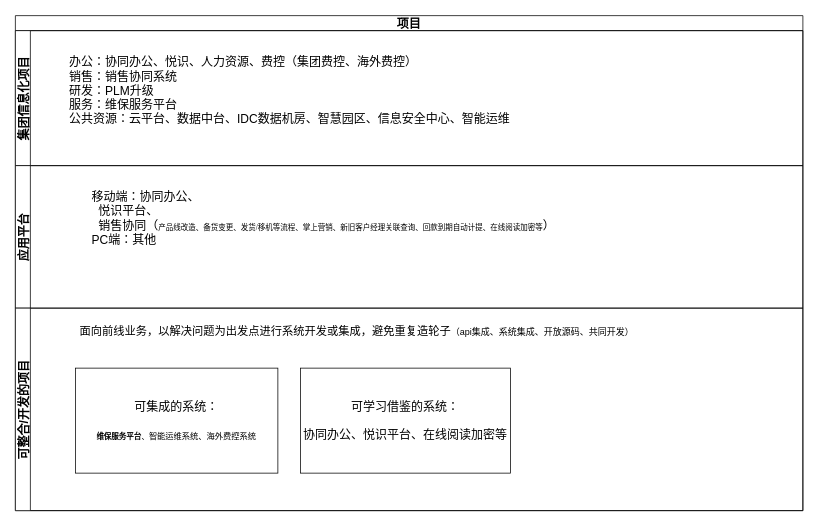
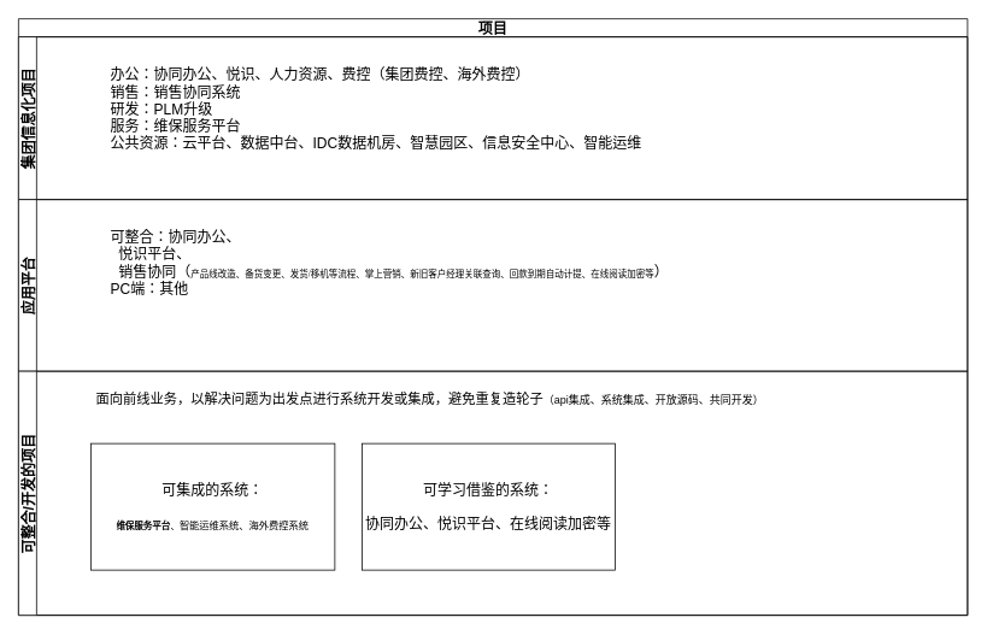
  <mxCell id="0" />
  <mxCell id="1" parent="0" />
  <mxCell id="2" value="项目" style="swimlane;childLayout=stackLayout;resizeParent=1;resizeParentMax=0;horizontal=1;startSize=20;horizontalStack=0;fontSize=16;" vertex="1" parent="1"><mxGeometry x="20" y="20" width="1050" height="660" as="geometry" /></mxCell>
  <mxCell id="3" value="集团信息化项目" style="swimlane;startSize=20;horizontal=0;fontSize=16;" vertex="1" parent="2"><mxGeometry y="20" width="1050" height="180" as="geometry" /></mxCell>
- <mxCell id="4" value="&lt;span&gt;办公：协同办公、悦识、人力资源、费控（集团费控、海外费控）&lt;br&gt;销售：销售协同系统&lt;br&gt;研发：PLM升级&lt;br&gt;服务：维保服务平台&lt;br&gt;公共资源：云平台、数据中台、IDC数据机房、智慧园区、信息安全中心、智能运维&lt;/span&gt;" style="text;html=1;align=left;verticalAlign=middle;resizable=0;points=[];autosize=1;strokeColor=none;fillColor=none;fontSize=16;" vertex="1" parent="3"><mxGeometry x="70" y="30" width="600" height="100" as="geometry" /></mxCell>
+ <mxCell id="4" value="&lt;span&gt;办公：协同办公、悦识、人力资源、费控（集团费控、海外费控）&lt;br&gt;销售：销售协同系统&lt;br&gt;研发：PLM升级&lt;br&gt;服务：维保服务平台&lt;br&gt;公共资源：云平台、数据中台、IDC数据机房、智慧园区、信息安全中心、智能运维&lt;/span&gt;" style="text;html=1;align=left;verticalAlign=middle;resizable=0;points=[];autosize=1;strokeColor=none;fillColor=none;fontSize=16;" vertex="1" parent="3"><mxGeometry x="100" y="30" width="600" height="100" as="geometry" /></mxCell>
  <mxCell id="5" value="应用平台" style="swimlane;startSize=20;horizontal=0;fontSize=16;" vertex="1" parent="2"><mxGeometry y="200" width="1050" height="190" as="geometry" /></mxCell>
- <mxCell id="6" value="移动端：协同办公、&lt;br&gt;&lt;span style=&quot;white-space: pre&quot;&gt; &lt;/span&gt;&lt;span style=&quot;white-space: pre&quot;&gt; &lt;/span&gt;悦识平台、&lt;br&gt;&lt;span style=&quot;white-space: pre&quot;&gt; &lt;/span&gt;&lt;span style=&quot;white-space: pre&quot;&gt; &lt;/span&gt;销售协同（&lt;span class=&quot;s1&quot; style=&quot;font-family: &amp;#34;songti sc&amp;#34; ; font-size: 10px&quot;&gt;产品线改造、备货变更、发货&lt;/span&gt;&lt;span class=&quot;s2&quot; style=&quot;font-size: 10px ; font-stretch: normal ; line-height: normal ; font-family: &amp;#34;times&amp;#34;&quot;&gt;/&lt;/span&gt;&lt;span class=&quot;s1&quot; style=&quot;font-family: &amp;#34;songti sc&amp;#34; ; font-size: 10px&quot;&gt;移机等流程、掌上营销、新旧客户经理关联查询、回款到期自动计提、在线阅读加密等&lt;/span&gt;&lt;span&gt;）&lt;/span&gt;&lt;br&gt;PC端：其他" style="text;html=1;align=left;verticalAlign=middle;resizable=0;points=[];autosize=1;strokeColor=none;fillColor=none;fontSize=16;" vertex="1" parent="5"><mxGeometry x="100" y="30" width="800" height="80" as="geometry" /></mxCell>
+ <mxCell id="6" value="可整合：协同办公、&lt;br&gt;&lt;span style=&quot;white-space: pre&quot;&gt; &lt;/span&gt;&lt;span style=&quot;white-space: pre&quot;&gt; &lt;/span&gt;悦识平台、&lt;br&gt;&lt;span style=&quot;white-space: pre&quot;&gt; &lt;/span&gt;&lt;span style=&quot;white-space: pre&quot;&gt; &lt;/span&gt;销售协同（&lt;span class=&quot;s1&quot; style=&quot;font-family: &amp;#34;songti sc&amp;#34; ; font-size: 10px&quot;&gt;产品线改造、备货变更、发货&lt;/span&gt;&lt;span class=&quot;s2&quot; style=&quot;font-size: 10px ; font-stretch: normal ; line-height: normal ; font-family: &amp;#34;times&amp;#34;&quot;&gt;/&lt;/span&gt;&lt;span class=&quot;s1&quot; style=&quot;font-family: &amp;#34;songti sc&amp;#34; ; font-size: 10px&quot;&gt;移机等流程、掌上营销、新旧客户经理关联查询、回款到期自动计提、在线阅读加密等&lt;/span&gt;&lt;span&gt;）&lt;/span&gt;&lt;br&gt;PC端：其他" style="text;html=1;align=left;verticalAlign=middle;resizable=0;points=[];autosize=1;strokeColor=none;fillColor=none;fontSize=16;" vertex="1" parent="5"><mxGeometry x="100" y="30" width="800" height="80" as="geometry" /></mxCell>
  <mxCell id="7" value="可整合/开发的项目" style="swimlane;startSize=20;horizontal=0;fontSize=16;" vertex="1" parent="2"><mxGeometry y="390" width="1050" height="270" as="geometry" /></mxCell>
  <mxCell id="8" value="可集成的系统：&lt;br&gt;&lt;br&gt;&lt;div style=&quot;text-align: left&quot;&gt;&lt;span style=&quot;font-family: &amp;#34;songti sc&amp;#34; ; font-size: 10px ; text-align: center&quot;&gt;&lt;b&gt;维保服务平台&lt;/b&gt;、&lt;/span&gt;&lt;font style=&quot;font-size: 11px&quot;&gt;智能运维系统、海外费控系统&lt;/font&gt;&lt;/div&gt;" style="whiteSpace=wrap;html=1;fontSize=16;" vertex="1" parent="7"><mxGeometry x="80" y="80" width="270" height="140" as="geometry" /></mxCell>
  <mxCell id="9" value="可学习借鉴的系统：&lt;br&gt;&lt;br&gt;协同办公、悦识平台、在线阅读加密等" style="whiteSpace=wrap;html=1;fontSize=16;" vertex="1" parent="7"><mxGeometry x="380" y="80" width="280" height="140" as="geometry" /></mxCell>
  <mxCell id="10" value="&lt;font style=&quot;font-size: 15px&quot;&gt;面向前线业务，以解决问题为出发点进行系统开发或集成，避免重复造轮子&lt;/font&gt;&lt;font style=&quot;font-size: 12px&quot;&gt;（api集成、系统集成、开放源码、共同开发）&lt;/font&gt;" style="text;html=1;align=center;verticalAlign=middle;resizable=0;points=[];autosize=1;strokeColor=none;fillColor=none;fontSize=11;" vertex="1" parent="7"><mxGeometry x="80" y="20" width="750" height="20" as="geometry" /></mxCell>
